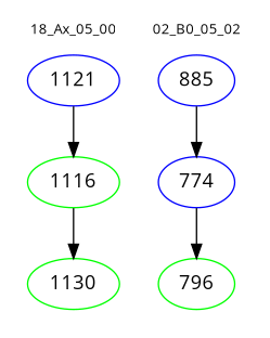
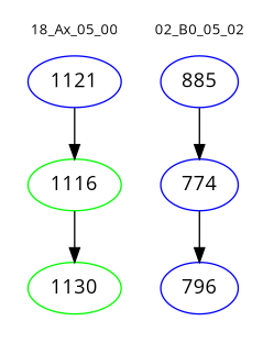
  digraph {
    fontname="Open Sans"
    node [color=blue fontname="Open Sans"]
    edge [color=black fontname="Open Sans"]
    n1 [label=1121]
    n2 [color=green label=1116]
    n3 [color=green label=1130]
    n4 [label=885]
    n5 [label=774]
-   n6 [color=green label=796]
+   n6 [label=796]
    subgraph cluster_1 {
      color=white
      fontsize=10
      label="18_Ax_05_00"
      n1
      n2
      n3
    }
    subgraph cluster_2 {
      color=white
      fontsize=10
      label="02_B0_05_02"
      n4
      n5
      n6
    }
    n1 -> n2
    n2 -> n3
    n4 -> n5
    n5 -> n6
  }
